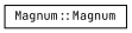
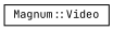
  digraph {
    rankdir=TB
    fontname="JetBrains Mono"
-   n1 [color=black fillcolor=white fontname="JetBrains Mono" fontsize=10 height=0.2 label="Magnum::Magnum" shape=record style=filled width=0.4]
+   n1 [color=black fillcolor=white fontname="JetBrains Mono" fontsize=10 height=0.2 label="Magnum::Video" shape=record style=filled width=0.4]
  }
